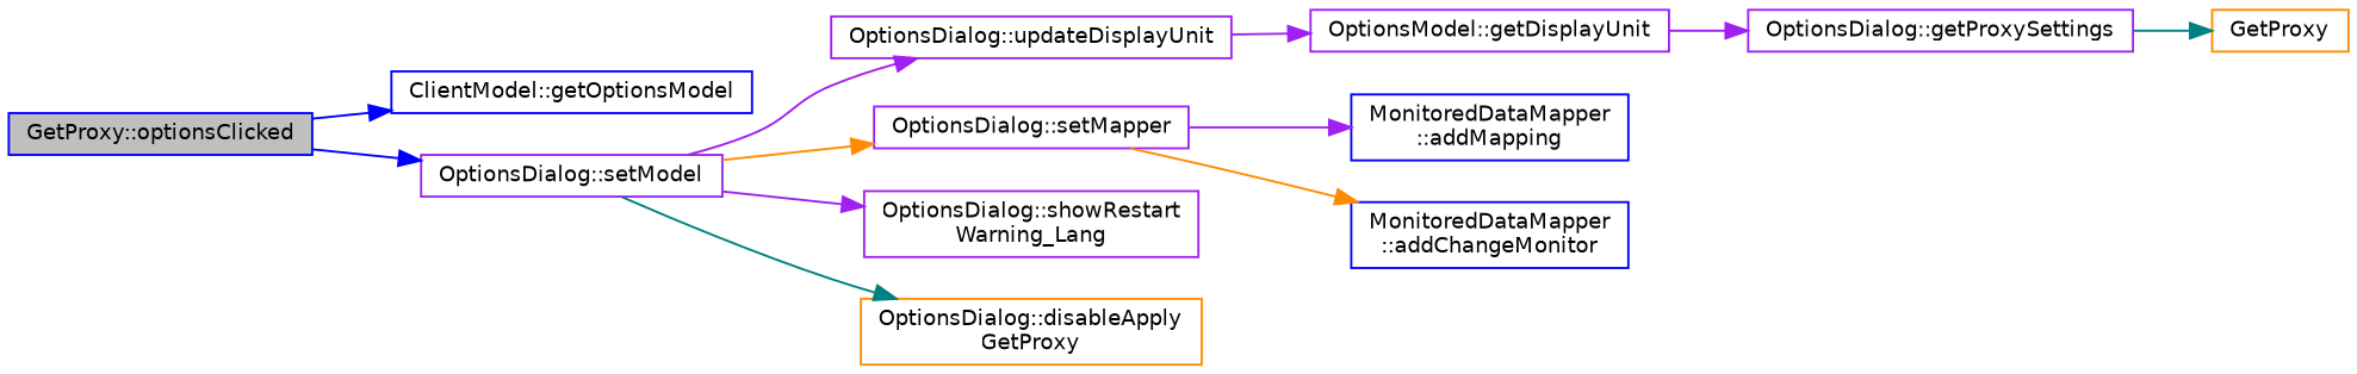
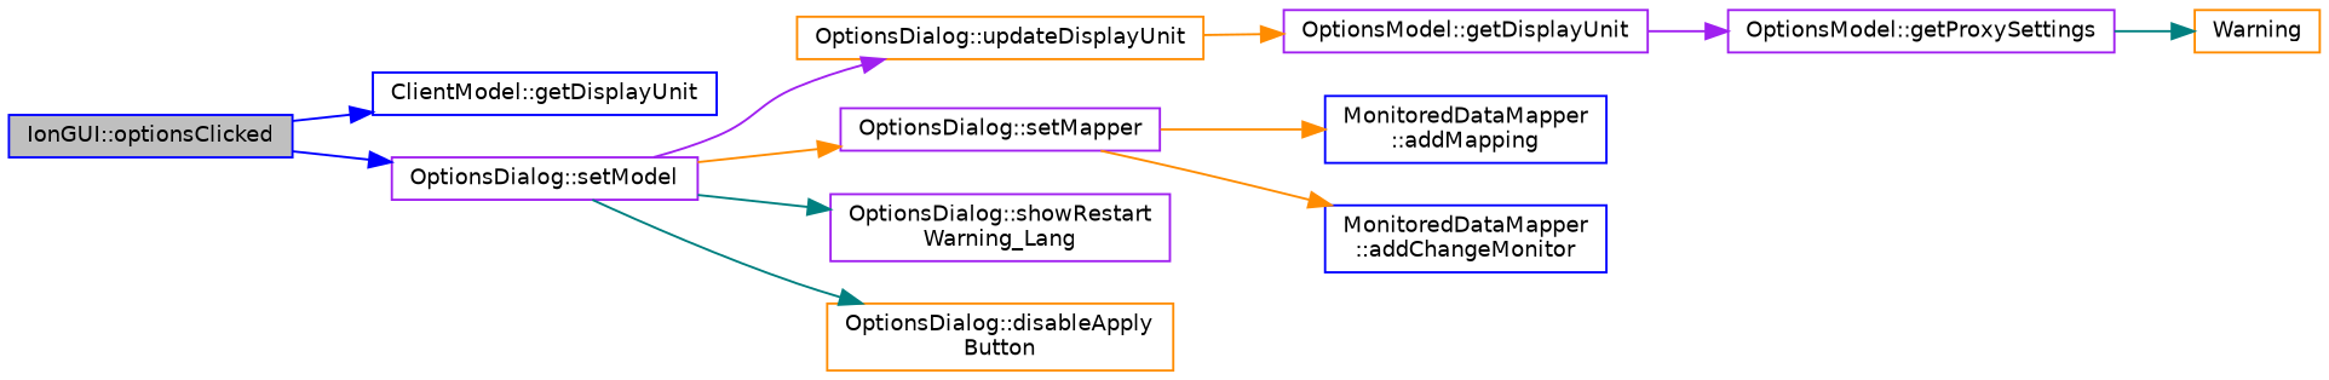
  digraph {
    rankdir=LR
    node [color=purple fillcolor=white fontname=Helvetica fontsize=10 shape=record style=filled]
    edge [color=darkorange fontname=Helvetica fontsize=10 labelfontname=Helvetica labelfontsize=10 style=solid]
-   n1 [color=blue fillcolor=grey75 fontcolor=black height=0.2 label="GetProxy::optionsClicked" width=0.4]
-   n2 [color=blue height=0.2 label="ClientModel::getOptionsModel" width=0.4]
+   n1 [color=blue fillcolor=grey75 fontcolor=black height=0.2 label="IonGUI::optionsClicked" width=0.4]
+   n2 [color=blue height=0.2 label="ClientModel::getDisplayUnit" width=0.4]
    n3 [height=0.2 label="OptionsDialog::setModel" width=0.4]
-   n4 [height=0.2 label="OptionsDialog::updateDisplayUnit" width=0.4]
+   n4 [color=darkorange height=0.2 label="OptionsDialog::updateDisplayUnit" width=0.4]
    n5 [height=0.2 label="OptionsDialog::setMapper" width=0.4]
    n6 [height=0.2 label="OptionsDialog::showRestart\lWarning_Lang" width=0.4]
-   n7 [color=darkorange height=0.2 label="OptionsDialog::disableApply\lGetProxy" width=0.4]
+   n7 [color=darkorange height=0.2 label="OptionsDialog::disableApply\lButton" width=0.4]
    n8 [height=0.2 label="OptionsModel::getDisplayUnit" width=0.4]
    n9 [color=blue height=0.2 label="MonitoredDataMapper\l::addMapping" width=0.4]
    n10 [color=blue height=0.2 label="MonitoredDataMapper\l::addChangeMonitor" width=0.4]
-   n11 [height=0.2 label="OptionsDialog::getProxySettings" width=0.4]
-   n12 [color=darkorange height=0.2 label=GetProxy width=0.4]
+   n11 [height=0.2 label="OptionsModel::getProxySettings" width=0.4]
+   n12 [color=darkorange height=0.2 label=Warning width=0.4]
    n1 -> n2 [color=blue]
    n1 -> n3 [color=blue]
    n3 -> n4 [color=purple]
    n3 -> n5
-   n3 -> n6 [color=purple]
+   n3 -> n6 [color=teal]
    n3 -> n7 [color=teal]
-   n4 -> n8 [color=purple]
-   n5 -> n9 [color=purple]
+   n4 -> n8
+   n5 -> n9
    n5 -> n10
    n8 -> n11 [color=purple]
    n11 -> n12 [color=teal]
  }
